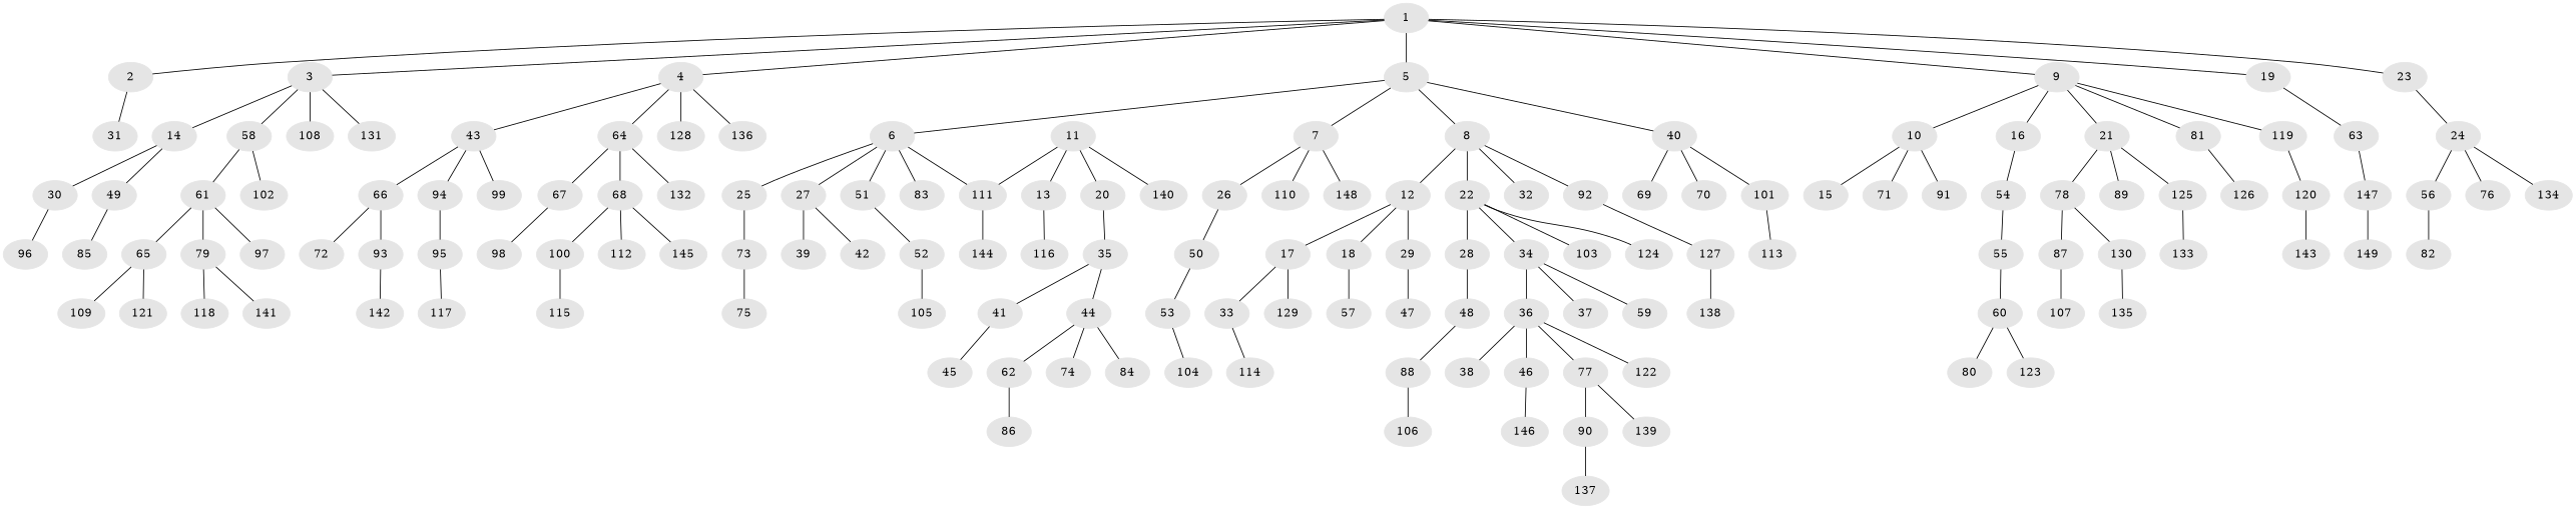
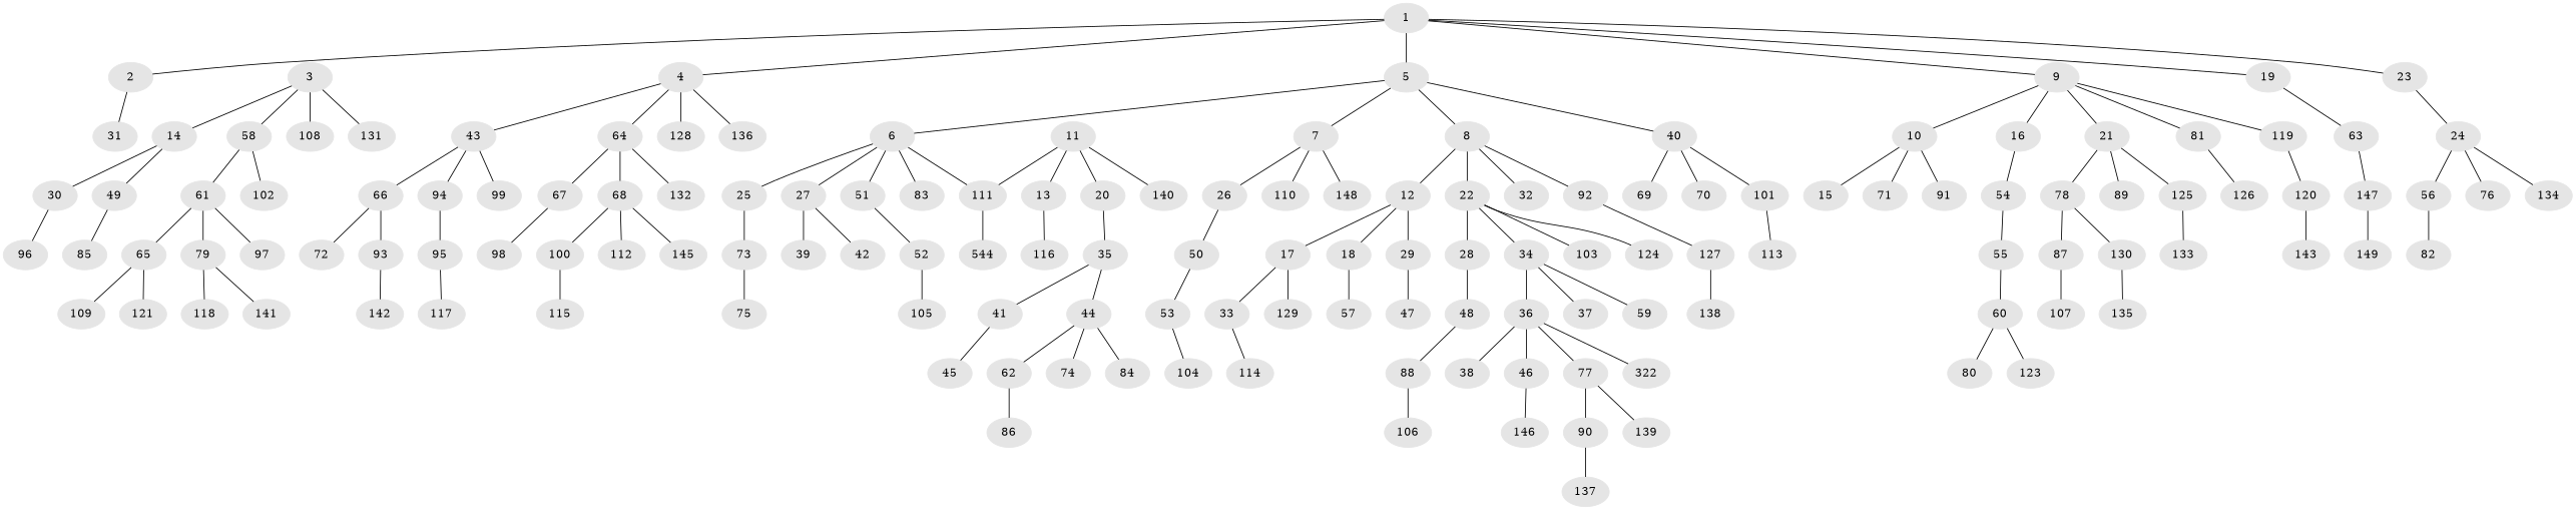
  graph {
    node [color=gray90 style=filled]
    1
    2
    3
    4
    5
    9
    19
    23
    31
    14
    58
    108
    131
    43
    64
    128
    136
    6
    7
    8
    40
    10
    16
    21
    81
    119
    63
    24
    30
    49
    61
    102
    66
    94
    99
    67
    68
    132
    25
    27
    51
    83
    111
    26
    110
    148
    12
    22
    32
    92
    69
    70
    101
    11
    13
    20
    140
    73
    39
    42
    52
    50
    17
    18
    29
    28
    34
    103
    124
    127
    15
    71
    91
    54
    78
    89
    125
    126
    120
    116
    35
-   144
+   144 [label=544]
    33
    129
    57
    47
    96
    85
    55
    114
    147
    41
    44
    87
    130
    133
    48
    36
    37
    59
    56
    76
    134
    82
    75
    53
    88
    38
    46
    77
-   122
+   122 [label=322]
    45
    62
    74
    84
    146
    90
    139
    113
    72
    93
    95
    86
    106
    104
    105
    60
    80
    123
    65
    79
    97
    109
    121
    118
    141
    149
    98
    100
    112
    145
    142
    115
    137
    107
    135
    138
    117
    143
    1 -- 2
-   1 -- 3
    1 -- 4
    1 -- 5
    1 -- 9
    1 -- 19
    1 -- 23
    2 -- 31
    3 -- 14
    3 -- 58
    3 -- 108
    3 -- 131
    4 -- 43
    4 -- 64
    4 -- 128
    4 -- 136
    5 -- 6
    5 -- 7
    5 -- 8
    5 -- 40
    9 -- 10
    9 -- 16
    9 -- 21
    9 -- 81
    9 -- 119
    19 -- 63
    23 -- 24
    14 -- 30
    14 -- 49
    58 -- 61
    58 -- 102
    43 -- 66
    43 -- 94
    43 -- 99
    64 -- 67
    64 -- 68
    64 -- 132
    6 -- 25
    6 -- 27
    6 -- 51
    6 -- 83
    6 -- 111
    7 -- 26
    7 -- 110
    7 -- 148
    8 -- 12
    8 -- 22
    8 -- 32
    8 -- 92
    40 -- 69
    40 -- 70
    40 -- 101
    10 -- 15
    10 -- 71
    10 -- 91
    16 -- 54
    21 -- 78
    21 -- 89
    21 -- 125
    81 -- 126
    119 -- 120
    63 -- 147
    24 -- 56
    24 -- 76
    24 -- 134
    30 -- 96
    49 -- 85
    61 -- 65
    61 -- 79
    61 -- 97
    66 -- 72
    66 -- 93
    94 -- 95
    67 -- 98
    68 -- 100
    68 -- 112
    68 -- 145
    25 -- 73
    27 -- 39
    27 -- 42
    51 -- 52
    111 -- 144
    26 -- 50
    12 -- 17
    12 -- 18
    12 -- 29
    22 -- 28
    22 -- 34
    22 -- 103
    22 -- 124
    92 -- 127
    101 -- 113
    11 -- 111
    11 -- 13
    11 -- 20
    11 -- 140
    13 -- 116
    20 -- 35
    73 -- 75
    52 -- 105
    50 -- 53
    17 -- 33
    17 -- 129
    18 -- 57
    29 -- 47
    28 -- 48
    34 -- 36
    34 -- 37
    34 -- 59
    127 -- 138
    54 -- 55
    78 -- 87
    78 -- 130
    125 -- 133
    120 -- 143
    35 -- 41
    35 -- 44
    33 -- 114
    55 -- 60
    147 -- 149
    41 -- 45
    44 -- 62
    44 -- 74
    44 -- 84
    87 -- 107
    130 -- 135
    48 -- 88
    36 -- 38
    36 -- 46
    36 -- 77
    36 -- 122
    56 -- 82
    53 -- 104
    88 -- 106
    46 -- 146
    77 -- 90
    77 -- 139
    62 -- 86
    90 -- 137
    93 -- 142
    95 -- 117
    60 -- 80
    60 -- 123
    65 -- 109
    65 -- 121
    79 -- 118
    79 -- 141
    100 -- 115
  }
